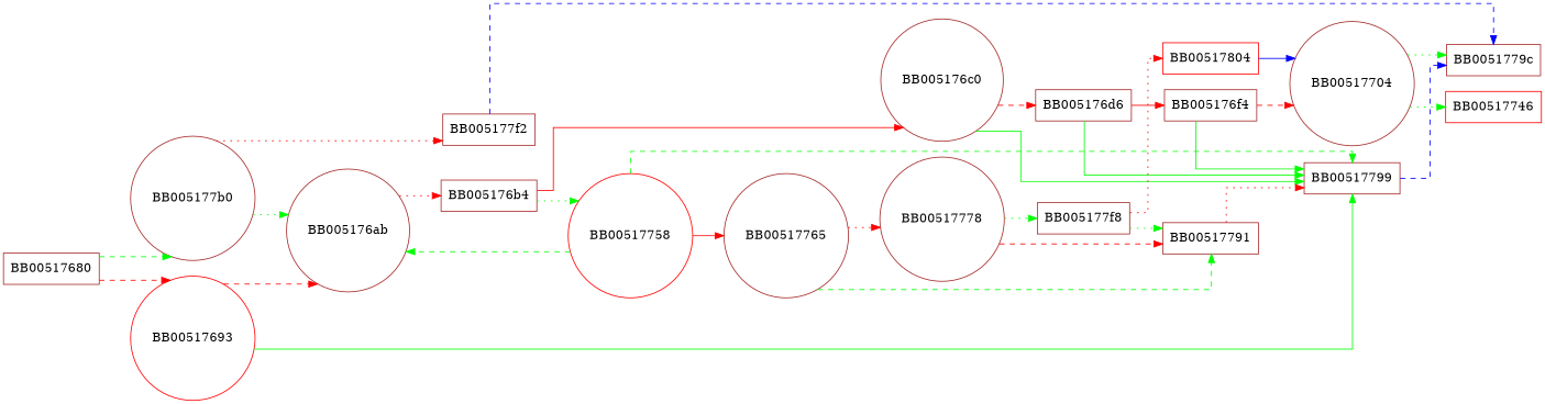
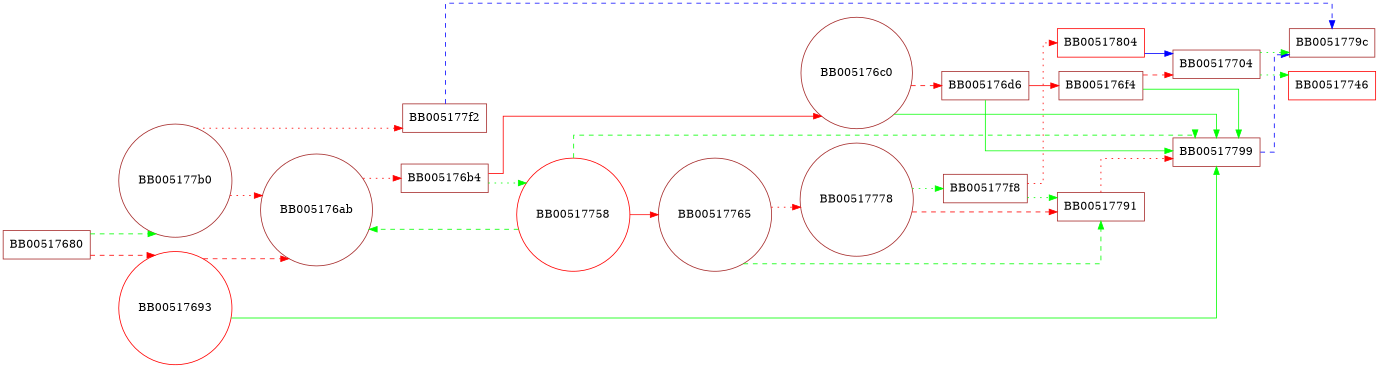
  digraph {
    rankdir=LR
    splines=ortho
    node [color=brown shape=box]
    edge [color=green style=dotted]
    BB005177b0 [shape=circle]
    BB00517680
    BB00517693 [color=red shape=circle]
    BB005176ab [shape=circle]
    BB005177f2
    BB00517799
    BB005176b4
    BB0051779c
    BB00517758 [color=red shape=circle]
    BB00517765 [shape=circle]
    BB005176c0 [shape=circle]
    BB00517791
    BB00517778 [shape=circle]
    n14 [label=BB005176d6]
    BB005176f4
-   BB00517704 [shape=circle]
+   BB00517704
    BB00517746 [color=red]
    BB005177f8
    BB00517804 [color=red]
-   BB005177b0 -> BB005176ab
+   BB005177b0 -> BB005176ab [color=red]
    BB005177b0 -> BB005177f2 [color=red]
    BB00517680 -> BB005177b0 [style=dashed]
    BB00517680 -> BB00517693 [color=red style=dashed]
    BB00517693 -> BB005176ab [color=red style=dashed]
    BB00517693 -> BB00517799 [style=solid]
    BB005176ab -> BB005176b4 [color=red]
    BB005177f2 -> BB0051779c [color=blue style=dashed]
    BB00517799 -> BB0051779c [color=blue style=dashed]
    BB005176b4 -> BB00517758
    BB005176b4 -> BB005176c0 [color=red style=solid]
    BB00517758 -> BB005176ab [style=dashed]
    BB00517758 -> BB00517799 [style=dashed]
    BB00517758 -> BB00517765 [color=red style=solid]
    BB00517765 -> BB00517791 [style=dashed]
    BB00517765 -> BB00517778 [color=red]
    BB005176c0 -> BB00517799 [style=solid]
    BB005176c0 -> n14 [color=red style=dashed]
    BB00517791 -> BB00517799 [color=red]
    BB00517778 -> BB00517791 [color=red style=dashed]
    BB00517778 -> BB005177f8
    n14 -> BB00517799 [style=solid]
    n14 -> BB005176f4 [color=red style=solid]
    BB005176f4 -> BB00517799 [style=solid]
    BB005176f4 -> BB00517704 [color=red style=dashed]
    BB00517704 -> BB0051779c
    BB00517704 -> BB00517746
    BB005177f8 -> BB00517791
    BB005177f8 -> BB00517804 [color=red]
    BB00517804 -> BB00517704 [color=blue style=solid]
  }
